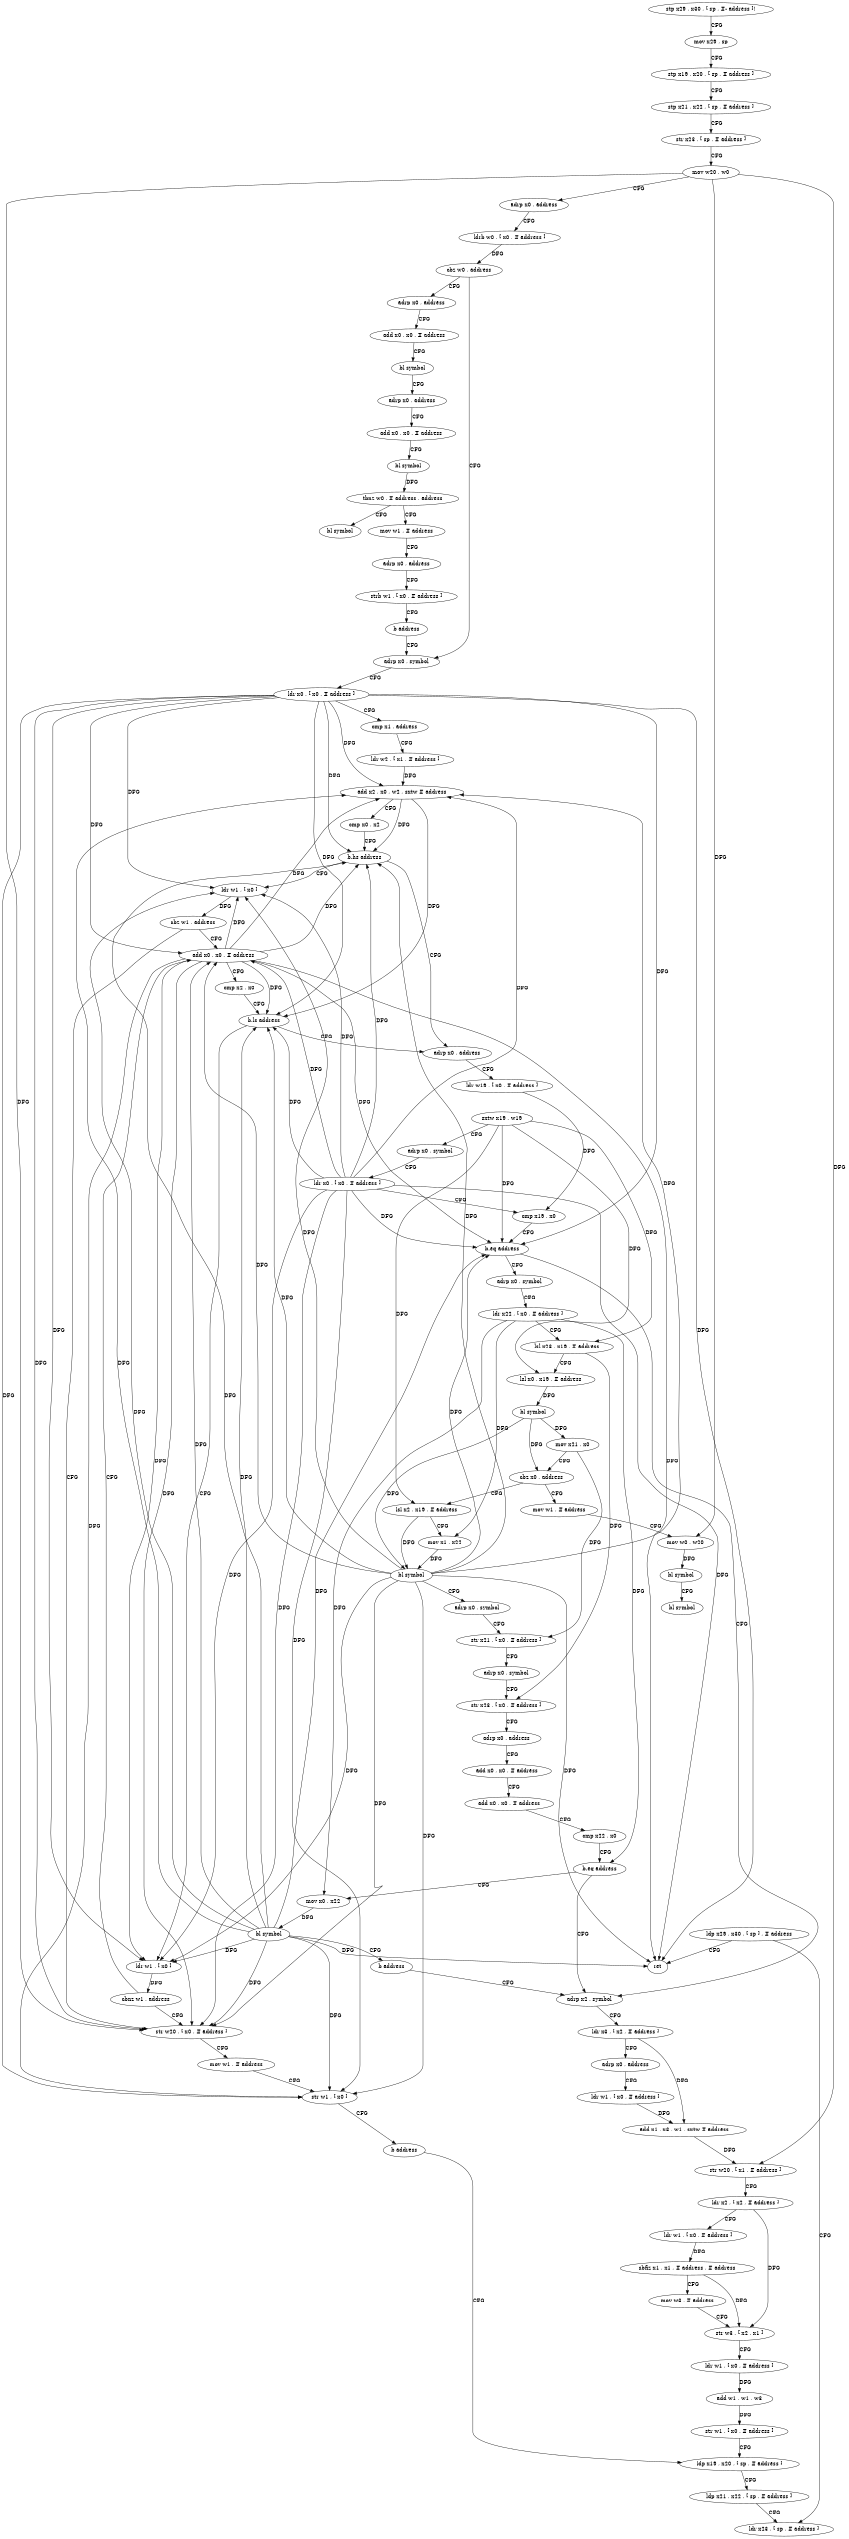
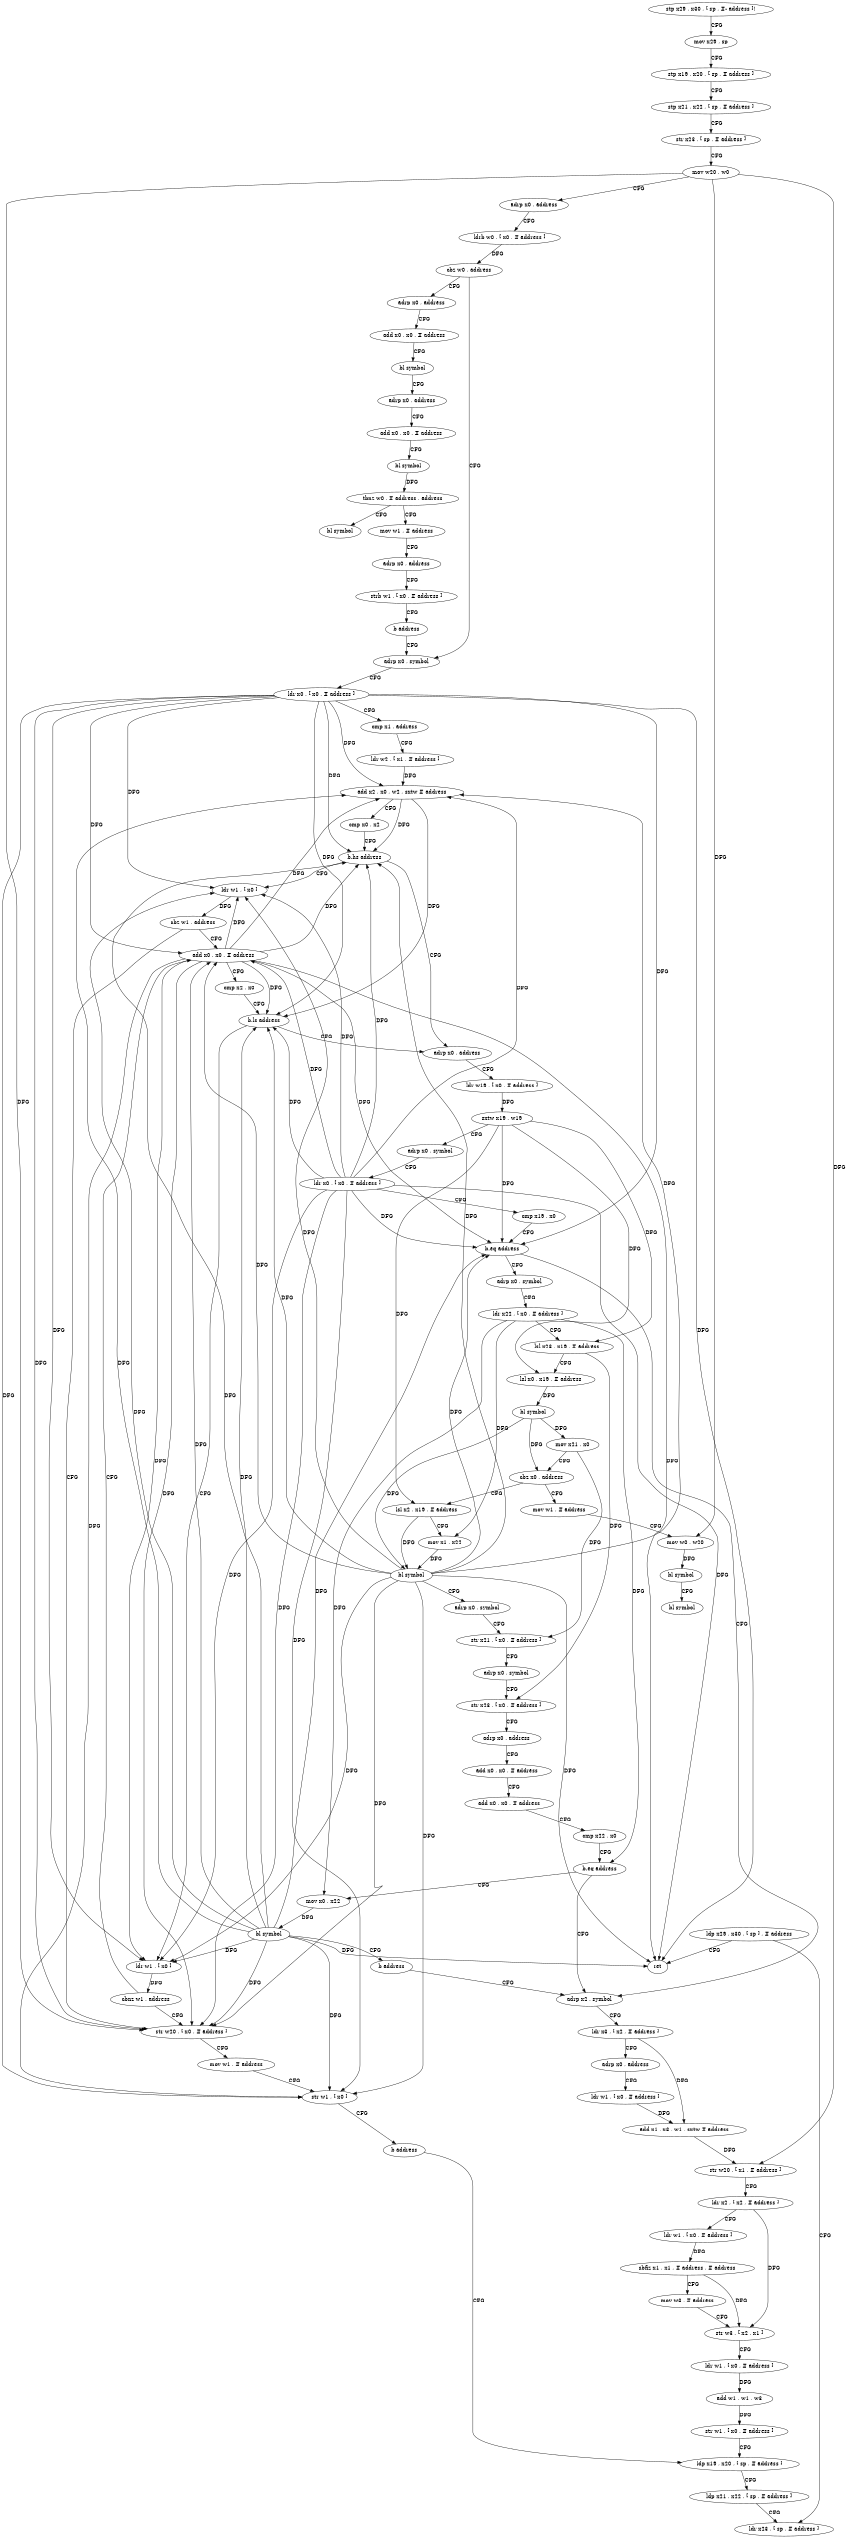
  digraph {
    n1 [label="stp x29 , x30 , [ sp , #- address ]!"]
    n2 [label="mov x29 , sp"]
    n3 [label="stp x19 , x20 , [ sp , # address ]"]
    n4 [label="stp x21 , x22 , [ sp , # address ]"]
    n5 [label="str x23 , [ sp , # address ]"]
    n6 [label="mov w20 , w0"]
    n7 [label="adrp x0 , address"]
    n8 [label="str w20 , [ x0 , # address ]"]
    n9 [label="str w20 , [ x1 , # address ]"]
    n10 [label="mov w0 , w20"]
    n11 [label="ldrb w0 , [ x0 , # address ]"]
    n12 [label="mov w1 , # address"]
    n13 [label="ldr x2 , [ x2 , # address ]"]
    n14 [label="bl symbol"]
    n15 [label="cbz w0 , address"]
    n16 [label="adrp x0 , address"]
    n17 [label="adrp x0 , symbol"]
    n18 [label="add x0 , x0 , # address"]
    n19 [label="ldr x0 , [ x0 , # address ]"]
    n20 [label="bl symbol"]
    n21 [label="cmp x1 , address"]
    n22 [label="add x2 , x0 , w2 , sxtw # address"]
    n23 [label="b.hs address"]
    n24 [label="ldr w1 , [ x0 ]"]
    n25 [label="b.eq address"]
    n26 [label="add x0 , x0 , # address"]
    n27 [label="str w1 , [ x0 ]"]
    n28 [label="b.ls address"]
    n29 [label="ldr w1 , [ x0 ]"]
    n30 [label=ret]
    n31 [label="adrp x0 , address"]
    n32 [label="add x0 , x0 , # address"]
    n33 [label="bl symbol"]
    n34 [label="tbnz w0 , # address , address"]
    n35 [label="bl symbol"]
    n36 [label="mov w1 , # address"]
    n37 [label="adrp x0 , address"]
    n38 [label="strb w1 , [ x0 , # address ]"]
    n39 [label="ldr w2 , [ x1 , # address ]"]
    n40 [label="cmp x0 , x2"]
    n41 [label="adrp x0 , address"]
    n42 [label="cbz w1 , address"]
    n43 [label="adrp x0 , symbol"]
    n44 [label="adrp x2 , symbol"]
    n45 [label="cmp x2 , x0"]
    n46 [label="b address"]
    n47 [label="cbnz w1 , address"]
    n48 [label="ldr w19 , [ x0 , # address ]"]
    n49 [label="sxtw x19 , w19"]
    n50 [label="b address"]
    n51 [label="adrp x0 , symbol"]
    n52 [label="lsl x23 , x19 , # address"]
    n53 [label="lsl x0 , x19 , # address"]
    n54 [label="lsl x2 , x19 , # address"]
    n55 [label="ldr x0 , [ x0 , # address ]"]
    n56 [label="str x23 , [ x0 , # address ]"]
    n57 [label="bl symbol"]
    n58 [label="mov x1 , x22"]
    n59 [label="bl symbol"]
    n60 [label="cmp x19 , x0"]
    n61 [label="ldr x22 , [ x0 , # address ]"]
    n62 [label="ldr x3 , [ x2 , # address ]"]
    n63 [label="b.eq address"]
    n64 [label="mov x0 , x22"]
    n65 [label="adrp x0 , address"]
    n66 [label="add x1 , x3 , w1 , sxtw # address"]
    n67 [label="bl symbol"]
    n68 [label="adrp x0 , address"]
    n69 [label="mov x21 , x0"]
    n70 [label="cbz x0 , address"]
    n71 [label="str x21 , [ x0 , # address ]"]
    n72 [label="mov w1 , # address"]
    n73 [label="adrp x0 , symbol"]
    n74 [label="adrp x0 , symbol"]
    n75 [label="ldr w1 , [ x0 , # address ]"]
    n76 [label="ldr w1 , [ x0 , # address ]"]
    n77 [label="str w3 , [ x2 , x1 ]"]
    n78 [label="sbfiz x1 , x1 , # address , # address"]
    n79 [label="ldr w1 , [ x0 , # address ]"]
    n80 [label="mov w3 , # address"]
    n81 [label="add w1 , w1 , w3"]
    n82 [label="str w1 , [ x0 , # address ]"]
    n83 [label="ldp x19 , x20 , [ sp , # address ]"]
    n84 [label="ldp x21 , x22 , [ sp , # address ]"]
    n85 [label="ldr x23 , [ sp , # address ]"]
    n86 [label="bl symbol"]
    n87 [label="add x0 , x0 , # address"]
    n88 [label="add x0 , x0 , # address"]
    n89 [label="cmp x22 , x0"]
    n90 [label="b address"]
    n91 [label="ldp x29 , x30 , [ sp ] , # address"]
    n1 -> n2 [label=CFG]
    n2 -> n3 [label=CFG]
    n3 -> n4 [label=CFG]
    n4 -> n5 [label=CFG]
    n5 -> n6 [label=CFG]
    n6 -> n7 [label=CFG]
    n6 -> n8 [label=DFG]
    n6 -> n9 [label=DFG]
    n6 -> n10 [label=DFG]
    n7 -> n11 [label=CFG]
    n8 -> n12 [label=CFG]
    n9 -> n13 [label=CFG]
    n10 -> n14 [label=DFG]
    n11 -> n15 [label=DFG]
    n12 -> n27 [label=CFG]
    n13 -> n76 [label=CFG]
    n13 -> n77 [label=DFG]
    n14 -> n86 [label=CFG]
    n15 -> n16 [label=CFG]
    n15 -> n17 [label=CFG]
    n16 -> n18 [label=CFG]
    n17 -> n19 [label=CFG]
    n18 -> n20 [label=CFG]
    n19 -> n8 [label=DFG]
    n19 -> n21 [label=CFG]
    n19 -> n22 [label=DFG]
    n19 -> n23 [label=DFG]
    n19 -> n24 [label=DFG]
    n19 -> n25 [label=DFG]
    n19 -> n26 [label=DFG]
    n19 -> n27 [label=DFG]
    n19 -> n28 [label=DFG]
    n19 -> n29 [label=DFG]
    n19 -> n30 [label=DFG]
    n20 -> n31 [label=CFG]
    n21 -> n39 [label=CFG]
    n22 -> n23 [label=DFG]
    n22 -> n28 [label=DFG]
    n22 -> n40 [label=CFG]
    n23 -> n24 [label=CFG]
    n23 -> n41 [label=CFG]
    n24 -> n42 [label=DFG]
    n25 -> n43 [label=CFG]
    n25 -> n44 [label=CFG]
    n26 -> n8 [label=DFG]
    n26 -> n22 [label=DFG]
    n26 -> n23 [label=DFG]
    n26 -> n24 [label=DFG]
    n26 -> n25 [label=DFG]
    n26 -> n27 [label=DFG]
    n26 -> n28 [label=DFG]
    n26 -> n29 [label=DFG]
    n26 -> n30 [label=DFG]
    n26 -> n45 [label=CFG]
    n27 -> n46 [label=CFG]
    n28 -> n29 [label=CFG]
    n28 -> n41 [label=CFG]
    n29 -> n47 [label=DFG]
    n31 -> n32 [label=CFG]
    n32 -> n33 [label=CFG]
    n33 -> n34 [label=DFG]
    n34 -> n35 [label=CFG]
    n34 -> n36 [label=CFG]
    n36 -> n37 [label=CFG]
    n37 -> n38 [label=CFG]
    n38 -> n50 [label=CFG]
    n39 -> n22 [label=DFG]
    n40 -> n23 [label=CFG]
    n41 -> n48 [label=CFG]
    n42 -> n8 [label=CFG]
    n42 -> n26 [label=CFG]
    n43 -> n61 [label=CFG]
    n44 -> n62 [label=CFG]
    n45 -> n28 [label=CFG]
    n46 -> n83 [label=CFG]
    n47 -> n8 [label=CFG]
    n47 -> n26 [label=CFG]
-   n48 -> n60 [label=DFG]
+   n48 -> n49 [label=DFG]
    n49 -> n25 [label=DFG]
    n49 -> n51 [label=CFG]
    n49 -> n52 [label=DFG]
    n49 -> n53 [label=DFG]
    n49 -> n54 [label=DFG]
    n50 -> n17 [label=CFG]
    n51 -> n55 [label=CFG]
    n52 -> n53 [label=CFG]
    n52 -> n56 [label=DFG]
    n53 -> n57 [label=DFG]
    n54 -> n58 [label=CFG]
    n54 -> n59 [label=DFG]
    n55 -> n8 [label=DFG]
    n55 -> n22 [label=DFG]
    n55 -> n23 [label=DFG]
    n55 -> n24 [label=DFG]
    n55 -> n25 [label=DFG]
    n55 -> n26 [label=DFG]
    n55 -> n27 [label=DFG]
    n55 -> n28 [label=DFG]
    n55 -> n29 [label=DFG]
    n55 -> n30 [label=DFG]
    n55 -> n60 [label=CFG]
    n56 -> n68 [label=CFG]
    n57 -> n59 [label=DFG]
    n57 -> n69 [label=DFG]
    n57 -> n70 [label=DFG]
    n58 -> n59 [label=DFG]
    n59 -> n8 [label=DFG]
    n59 -> n22 [label=DFG]
    n59 -> n23 [label=DFG]
    n59 -> n24 [label=DFG]
    n59 -> n25 [label=DFG]
    n59 -> n26 [label=DFG]
    n59 -> n27 [label=DFG]
    n59 -> n28 [label=DFG]
    n59 -> n29 [label=DFG]
    n59 -> n30 [label=DFG]
    n59 -> n73 [label=CFG]
    n60 -> n25 [label=CFG]
    n61 -> n52 [label=CFG]
    n61 -> n58 [label=DFG]
    n61 -> n63 [label=DFG]
    n61 -> n64 [label=DFG]
    n62 -> n65 [label=CFG]
    n62 -> n66 [label=DFG]
    n63 -> n44 [label=CFG]
    n63 -> n64 [label=CFG]
    n64 -> n67 [label=DFG]
    n65 -> n75 [label=CFG]
    n66 -> n9 [label=DFG]
    n67 -> n8 [label=DFG]
    n67 -> n22 [label=DFG]
    n67 -> n23 [label=DFG]
    n67 -> n24 [label=DFG]
    n67 -> n25 [label=DFG]
    n67 -> n26 [label=DFG]
    n67 -> n27 [label=DFG]
    n67 -> n28 [label=DFG]
    n67 -> n29 [label=DFG]
    n67 -> n30 [label=DFG]
    n67 -> n90 [label=CFG]
    n68 -> n87 [label=CFG]
    n69 -> n70 [label=CFG]
    n69 -> n71 [label=DFG]
    n70 -> n54 [label=CFG]
    n70 -> n72 [label=CFG]
    n71 -> n74 [label=CFG]
    n72 -> n10 [label=CFG]
    n73 -> n71 [label=CFG]
    n74 -> n56 [label=CFG]
    n75 -> n66 [label=DFG]
    n76 -> n78 [label=DFG]
    n77 -> n79 [label=CFG]
    n78 -> n77 [label=DFG]
    n78 -> n80 [label=CFG]
    n79 -> n81 [label=DFG]
    n80 -> n77 [label=CFG]
    n81 -> n82 [label=DFG]
    n82 -> n83 [label=CFG]
    n83 -> n84 [label=CFG]
    n84 -> n85 [label=CFG]
    n87 -> n88 [label=CFG]
    n88 -> n89 [label=CFG]
    n89 -> n63 [label=CFG]
    n90 -> n44 [label=CFG]
    n91 -> n30 [label=CFG]
    n91 -> n85 [label=CFG]
  }
